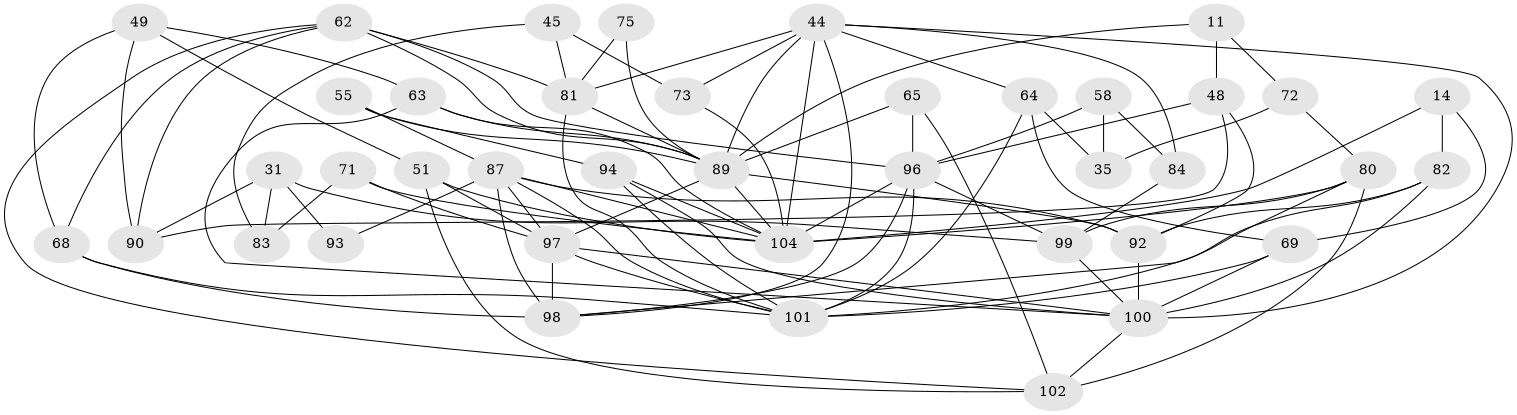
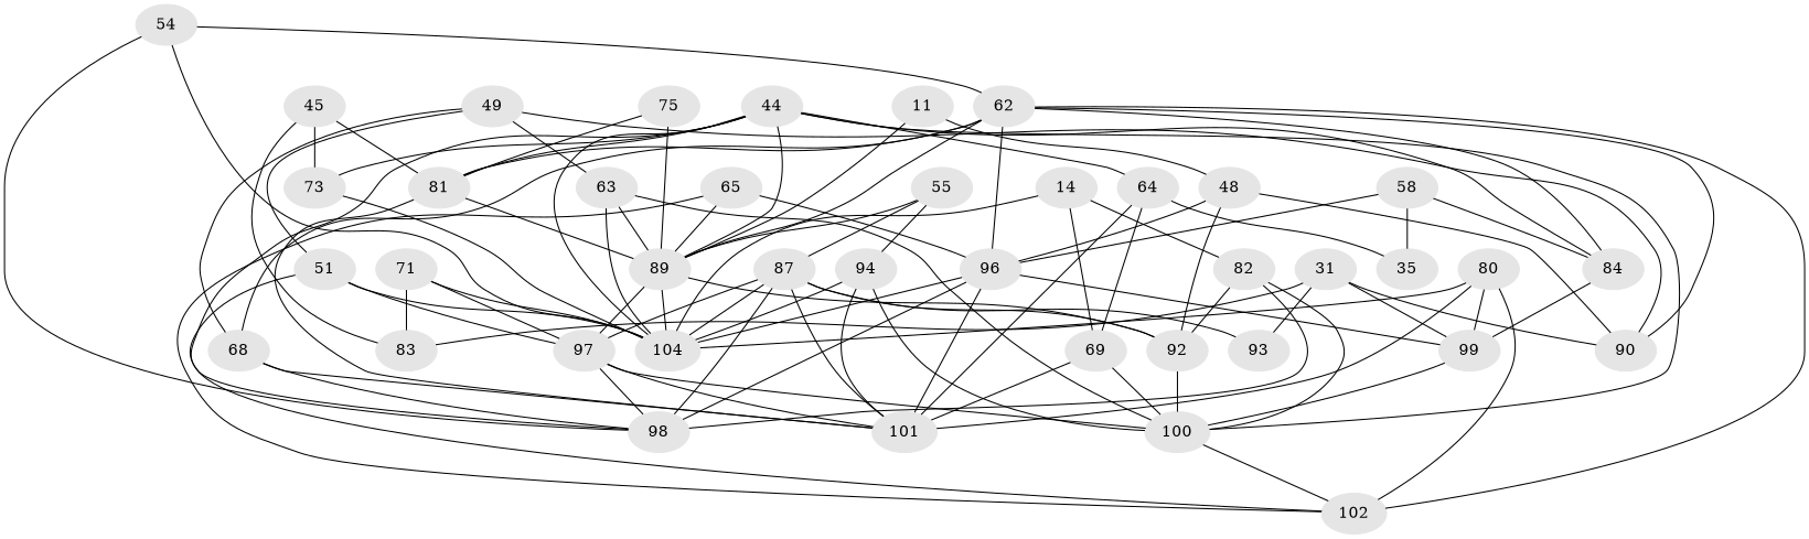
  graph {
    node [color=gray90 style=filled]
    48 [super="+5"]
    90
    92 [super="+91"]
    96 [super="+34+53"]
    11
-   72
    89 [super="+74+77+30+24"]
    n8 [label=35 super="+59"]
    80 [super="+2+32"]
    104 [super="+79+103"]
    97 [super="+88"]
    69 [super="+66"]
    100 [super="+67+50+60"]
    101 [super="+56+95"]
    14
    82 [super="+1"]
    98 [super="+33+57"]
    31 [super="+26"]
    83
    93
    99 [super="+15"]
    44 [super="+4+40"]
    64 [super="+52"]
    73 [super="+20"]
    81 [super="+46"]
    84
    102 [super="+13"]
    45
    49
    51
    63
    68
    62 [super="+12+27"]
+   54
    87 [super="+78+70"]
    55
    94 [super="+21"]
    58
    65
    71
    75
    48 -- 90
    48 -- 92
    48 -- 96 [weight=2]
    92 -- 100 [weight=2]
    96 -- 104 [weight=2]
    96 -- 101 [weight=2]
    96 -- 98 [weight=3]
    96 -- 99
    11 -- 48 [weight=2]
-   11 -- 72
    11 -- 89
-   72 -- n8
-   72 -- 80
    89 -- 92 [weight=3]
    89 -- 104
    89 -- 97 [weight=2]
    80 -- 104 [weight=2]
    80 -- 101 [weight=2]
    80 -- 99
    80 -- 102 [weight=2]
    97 -- 100 [weight=2]
    97 -- 101 [weight=2]
    97 -- 98 [weight=3]
    69 -- 100 [weight=2]
    69 -- 101 [weight=2]
    100 -- 102
    14 -- 104
    14 -- 69
    14 -- 82 [weight=2]
    82 -- 92 [weight=2]
    82 -- 100
    82 -- 98
    31 -- 90
    31 -- 83
    31 -- 93 [weight=2]
    31 -- 99 [weight=2]
    99 -- 100
    44 -- 89 [weight=2]
    44 -- 104 [weight=2]
    44 -- 100 [weight=3]
    44 -- 98
    44 -- 64
    44 -- 73 [weight=3]
    44 -- 81
    44 -- 84
    64 -- n8 [weight=3]
    64 -- 69
    64 -- 101
    73 -- 104
    81 -- 89
    81 -- 101
    84 -- 99
    45 -- 83
    45 -- 73 [weight=2]
    45 -- 81
    49 -- 90
    49 -- 51
    49 -- 63
    49 -- 68
    51 -- 104
    51 -- 97
    51 -- 102
    63 -- 89
    63 -- 104
    63 -- 100
    68 -- 101
    68 -- 98
    62 -- 90
    62 -- 96
    62 -- 89
    62 -- 81
+   62 -- 84
    62 -- 102
    62 -- 68
+   54 -- 104 [weight=2]
+   54 -- 98
+   54 -- 62
    87 -- 92 [weight=2]
    87 -- 104 [weight=2]
    87 -- 97
    87 -- 101
    87 -- 98 [weight=2]
    87 -- 93
    55 -- 89
    55 -- 87
    55 -- 94 [weight=2]
    94 -- 104
    94 -- 100
    94 -- 101 [weight=2]
    58 -- 96
    58 -- n8 [weight=2]
    58 -- 84
    65 -- 96
    65 -- 89 [weight=2]
    65 -- 102
    71 -- 104 [weight=2]
    71 -- 97
    71 -- 83
    75 -- 89 [weight=3]
    75 -- 81
  }
